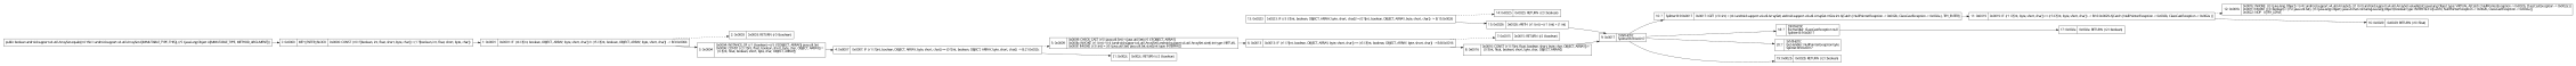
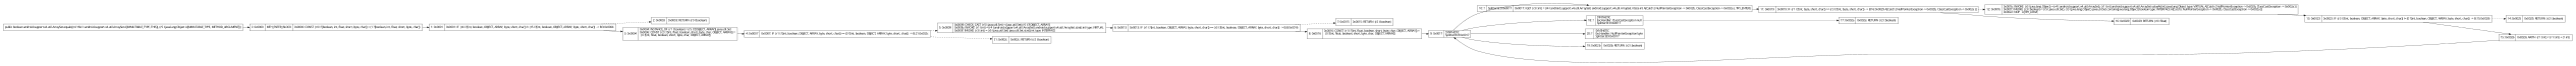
  digraph {
    fontname="Open Sans"
    rankdir=LR
    node [fontname="Open Sans" shape=record]
    edge [fontname="Open Sans"]
    n1 [label="{0\:\ 0x0000|MTH_ENTER_BLOCK\l|0x0000: CONST  (r0 I:?[boolean, int, float, short, byte, char]) = (1 ?[boolean, int, float, short, byte, char]) \l}"]
    n2 [label="{1\:\ 0x0001|0x0001: IF  (r4 I:?[int, boolean, OBJECT, ARRAY, byte, short, char]) != (r5 I:?[int, boolean, OBJECT, ARRAY, byte, short, char])  \-\> B:3:0x0004 \l}"]
    n3 [label="{2\:\ 0x0003|0x0003: RETURN  (r0 I:boolean) \l}"]
    n4 [label="{3\:\ 0x0004|0x0004: INSTANCE_OF  (r1 I:boolean) = (r5 I:?[OBJECT, ARRAY]) java.util.Set \l0x0006: CONST  (r2 I:?[int, float, boolean, short, byte, char, OBJECT, ARRAY]) = \l  (0 ?[int, float, boolean, short, byte, char, OBJECT, ARRAY])\l \l}"]
    n5 [label="{4\:\ 0x0007|0x0007: IF  (r1 I:?[int, boolean, OBJECT, ARRAY, byte, short, char]) == (0 ?[int, boolean, OBJECT, ARRAY, byte, short, char])  \-\> B:21:0x002c \l}"]
    n6 [label="{5\:\ 0x0009|0x0009: CHECK_CAST  (r5 I:java.util.Set) = (java.util.Set) (r5 I:?[OBJECT, ARRAY]) \l0x000b: INVOKE  (r1 I:int) = (r4 I:android.support.v4.util.ArraySet) android.support.v4.util.ArraySet.size():int type: VIRTUAL \l0x000f: INVOKE  (r3 I:int) = (r5 I:java.util.Set) java.util.Set.size():int type: INTERFACE \l}"]
    n7 [label="{21\:\ 0x002c|0x002c: RETURN  (r2 I:boolean) \l}"]
    n8 [label="{6\:\ 0x0013|0x0013: IF  (r1 I:?[int, boolean, OBJECT, ARRAY, byte, short, char]) == (r3 I:?[int, boolean, OBJECT, ARRAY, byte, short, char])  \-\> B:8:0x0016 \l}"]
    n9 [label="{7\:\ 0x0015|0x0015: RETURN  (r2 I:boolean) \l}"]
    n10 [label="{8\:\ 0x0016|0x0016: CONST  (r1 I:?[int, float, boolean, short, byte, char, OBJECT, ARRAY]) = \l  (0 ?[int, float, boolean, short, byte, char, OBJECT, ARRAY])\l \l}"]
    n11 [label="{9\:\ 0x0017|SYNTHETIC\lSplitter:B:9:0x0017\l}"]
    n12 [label="{10\:\ ?|Splitter:B:9:0x0017\l|0x0017: IGET  (r3 I:int) = (r4 I:android.support.v4.util.ArraySet) android.support.v4.util.ArraySet.mSize int A[Catch:\{ NullPointerException \-\> 0x002b, ClassCastException \-\> 0x002a \}, TRY_ENTER]\l}"]
    n13 [label="{18\:\ ?|SYNTHETIC\lExcHandler: ClassCastException null\lSplitter:B:9:0x0017\l}"]
    n14 [label="{20\:\ ?|SYNTHETIC\lExcHandler: NullPointerException byte\lSplitter:B:9:0x0017\l}"]
    n15 [label="{19\:\ 0x002b|0x002b: RETURN  (r2 I:boolean) \l}"]
    n16 [label="{11\:\ 0x0019|0x0019: IF  (r1 I:?[int, byte, short, char]) \>= (r3 I:?[int, byte, short, char])  \-\> B:16:0x0029 A[Catch:\{ NullPointerException \-\> 0x002b, ClassCastException \-\> 0x002a \}]\l}"]
    n17 [label="{17\:\ 0x002a|0x002a: RETURN  (r2 I:boolean) \l}"]
    n18 [label="{12\:\ 0x001b|0x001b: INVOKE  (r3 I:java.lang.Object) = (r4 I:android.support.v4.util.ArraySet), (r1 I:int) android.support.v4.util.ArraySet.valueAt(int):java.lang.Object type: VIRTUAL A[Catch:\{ NullPointerException \-\> 0x002b, ClassCastException \-\> 0x002a \}]\l0x001f: INVOKE  (r3 I:boolean) = (r5 I:java.util.Set), (r3 I:java.lang.Object) java.util.Set.contains(java.lang.Object):boolean type: INTERFACE A[Catch:\{ NullPointerException \-\> 0x002b, ClassCastException \-\> 0x002a \}]\l0x0022: NOP   A[TRY_LEAVE]\l}"]
    n19 [label="{16\:\ 0x0029|0x0029: RETURN  (r0 I:float) \l}"]
    n20 [label="{13\:\ 0x0023|0x0023: IF  (r3 I:?[int, boolean, OBJECT, ARRAY, byte, short, char]) != (0 ?[int, boolean, OBJECT, ARRAY, byte, short, char])  \-\> B:15:0x0026 \l}"]
    n21 [label="{14\:\ 0x0025|0x0025: RETURN  (r2 I:boolean) \l}"]
    n22 [label="{15\:\ 0x0026|0x0026: ARITH  (r1 I:int) = (r1 I:int) + (1 int) \l}"]
    n23 [label="{public boolean android.support.v4.util.ArraySet.equals((r4 'this' I:android.support.v4.util.ArraySet A[IMMUTABLE_TYPE, THIS]), (r5 I:java.lang.Object A[IMMUTABLE_TYPE, METHOD_ARGUMENT])) }"]
    n1 -> n2
    n2 -> n3 [style=dashed]
    n2 -> n4
    n4 -> n5
    n5 -> n6 [style=dashed]
-   n5 -> n7
+   n5 -> n7 [style=dashed]
    n6 -> n8
    n8 -> n9 [style=dashed]
    n8 -> n10
    n10 -> n11
    n11 -> n12
    n11 -> n13
    n11 -> n14
    n11 -> n15
    n12 -> n16
    n13 -> n17
    n16 -> n18 [style=dashed]
    n16 -> n19
+   n18 -> n20
    n20 -> n21 [style=dashed]
    n20 -> n22
    n22 -> n11
    n23 -> n1
  }
